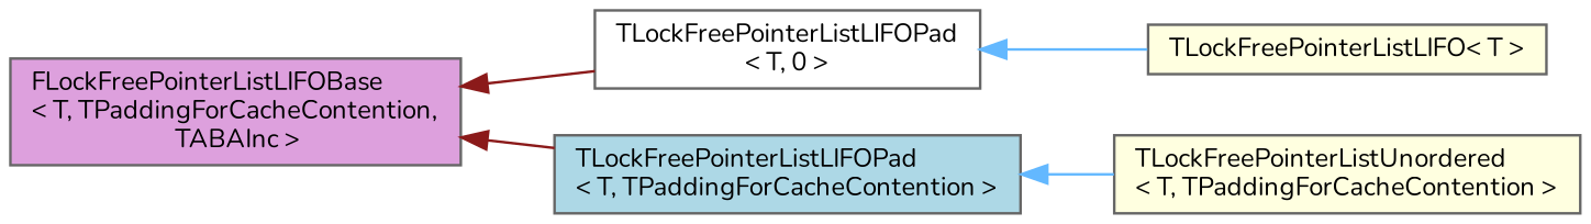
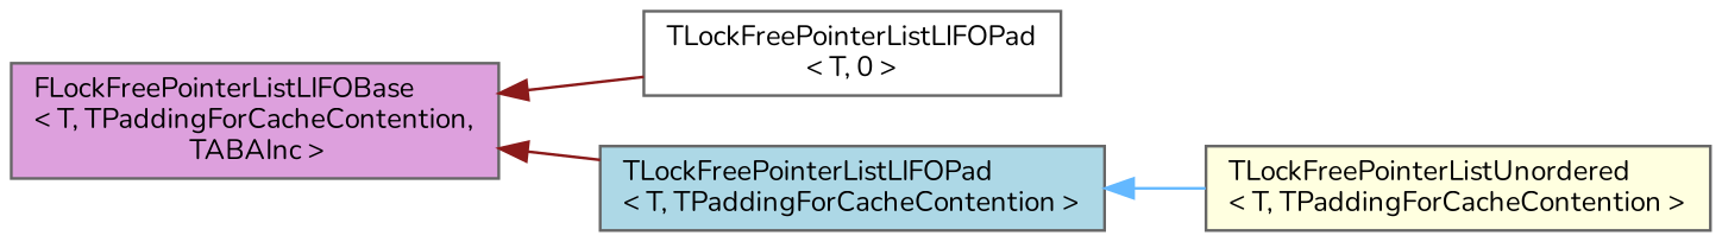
  digraph {
    rankdir=LR
    fontname=Nunito
    node [color=grey40 fillcolor=lightyellow fontname=Nunito fontsize=10 shape=box style=filled]
    edge [color=firebrick4 dir=back fontname=Nunito fontsize=10 labelfontname=Helvetica labelfontsize=10 style=solid]
    n1 [fillcolor=plum height=0.2 label="FLockFreePointerListLIFOBase\l\< T, TPaddingForCacheContention,\l TABAInc \>" width=0.4]
    n2 [fillcolor=white height=0.2 label="TLockFreePointerListLIFOPad\l\< T, 0 \>" width=0.4]
    n3 [fillcolor=lightblue height=0.2 label="TLockFreePointerListLIFOPad\l\< T, TPaddingForCacheContention \>" width=0.4]
-   n4 [height=0.2 label="TLockFreePointerListLIFO\< T \>" width=0.4]
    n5 [height=0.2 label="TLockFreePointerListUnordered\l\< T, TPaddingForCacheContention \>" width=0.4]
    n1 -> n2
    n1 -> n3
-   n2 -> n4 [color=steelblue1]
    n3 -> n5 [color=steelblue1]
  }
